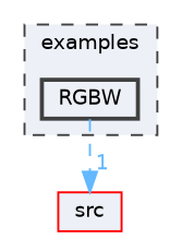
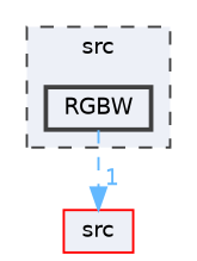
  digraph {
    compound=true
    node [fillcolor="#edf0f7" fontname=Helvetica fontsize=10 shape=box]
    n1 [color=grey25 height=0.2 label=RGBW style="filled,bold" width=0.4]
    n2 [color=red height=0.2 label=src style=filled width=0.4]
    subgraph cluster_1 {
      bgcolor="#edf0f7"
      fontname=Helvetica
      fontsize=10
-     label=examples
+     label=src
      pencolor=grey25
      style="filled,dashed"
      n1
    }
    n1 -> n2 [color=steelblue1 fontcolor=steelblue1 fontname=Helvetica fontsize=10 headlabel=1 labeldistance=1.5 labelfontname=Helvetica labelfontsize=10 style=dashed]
  }
